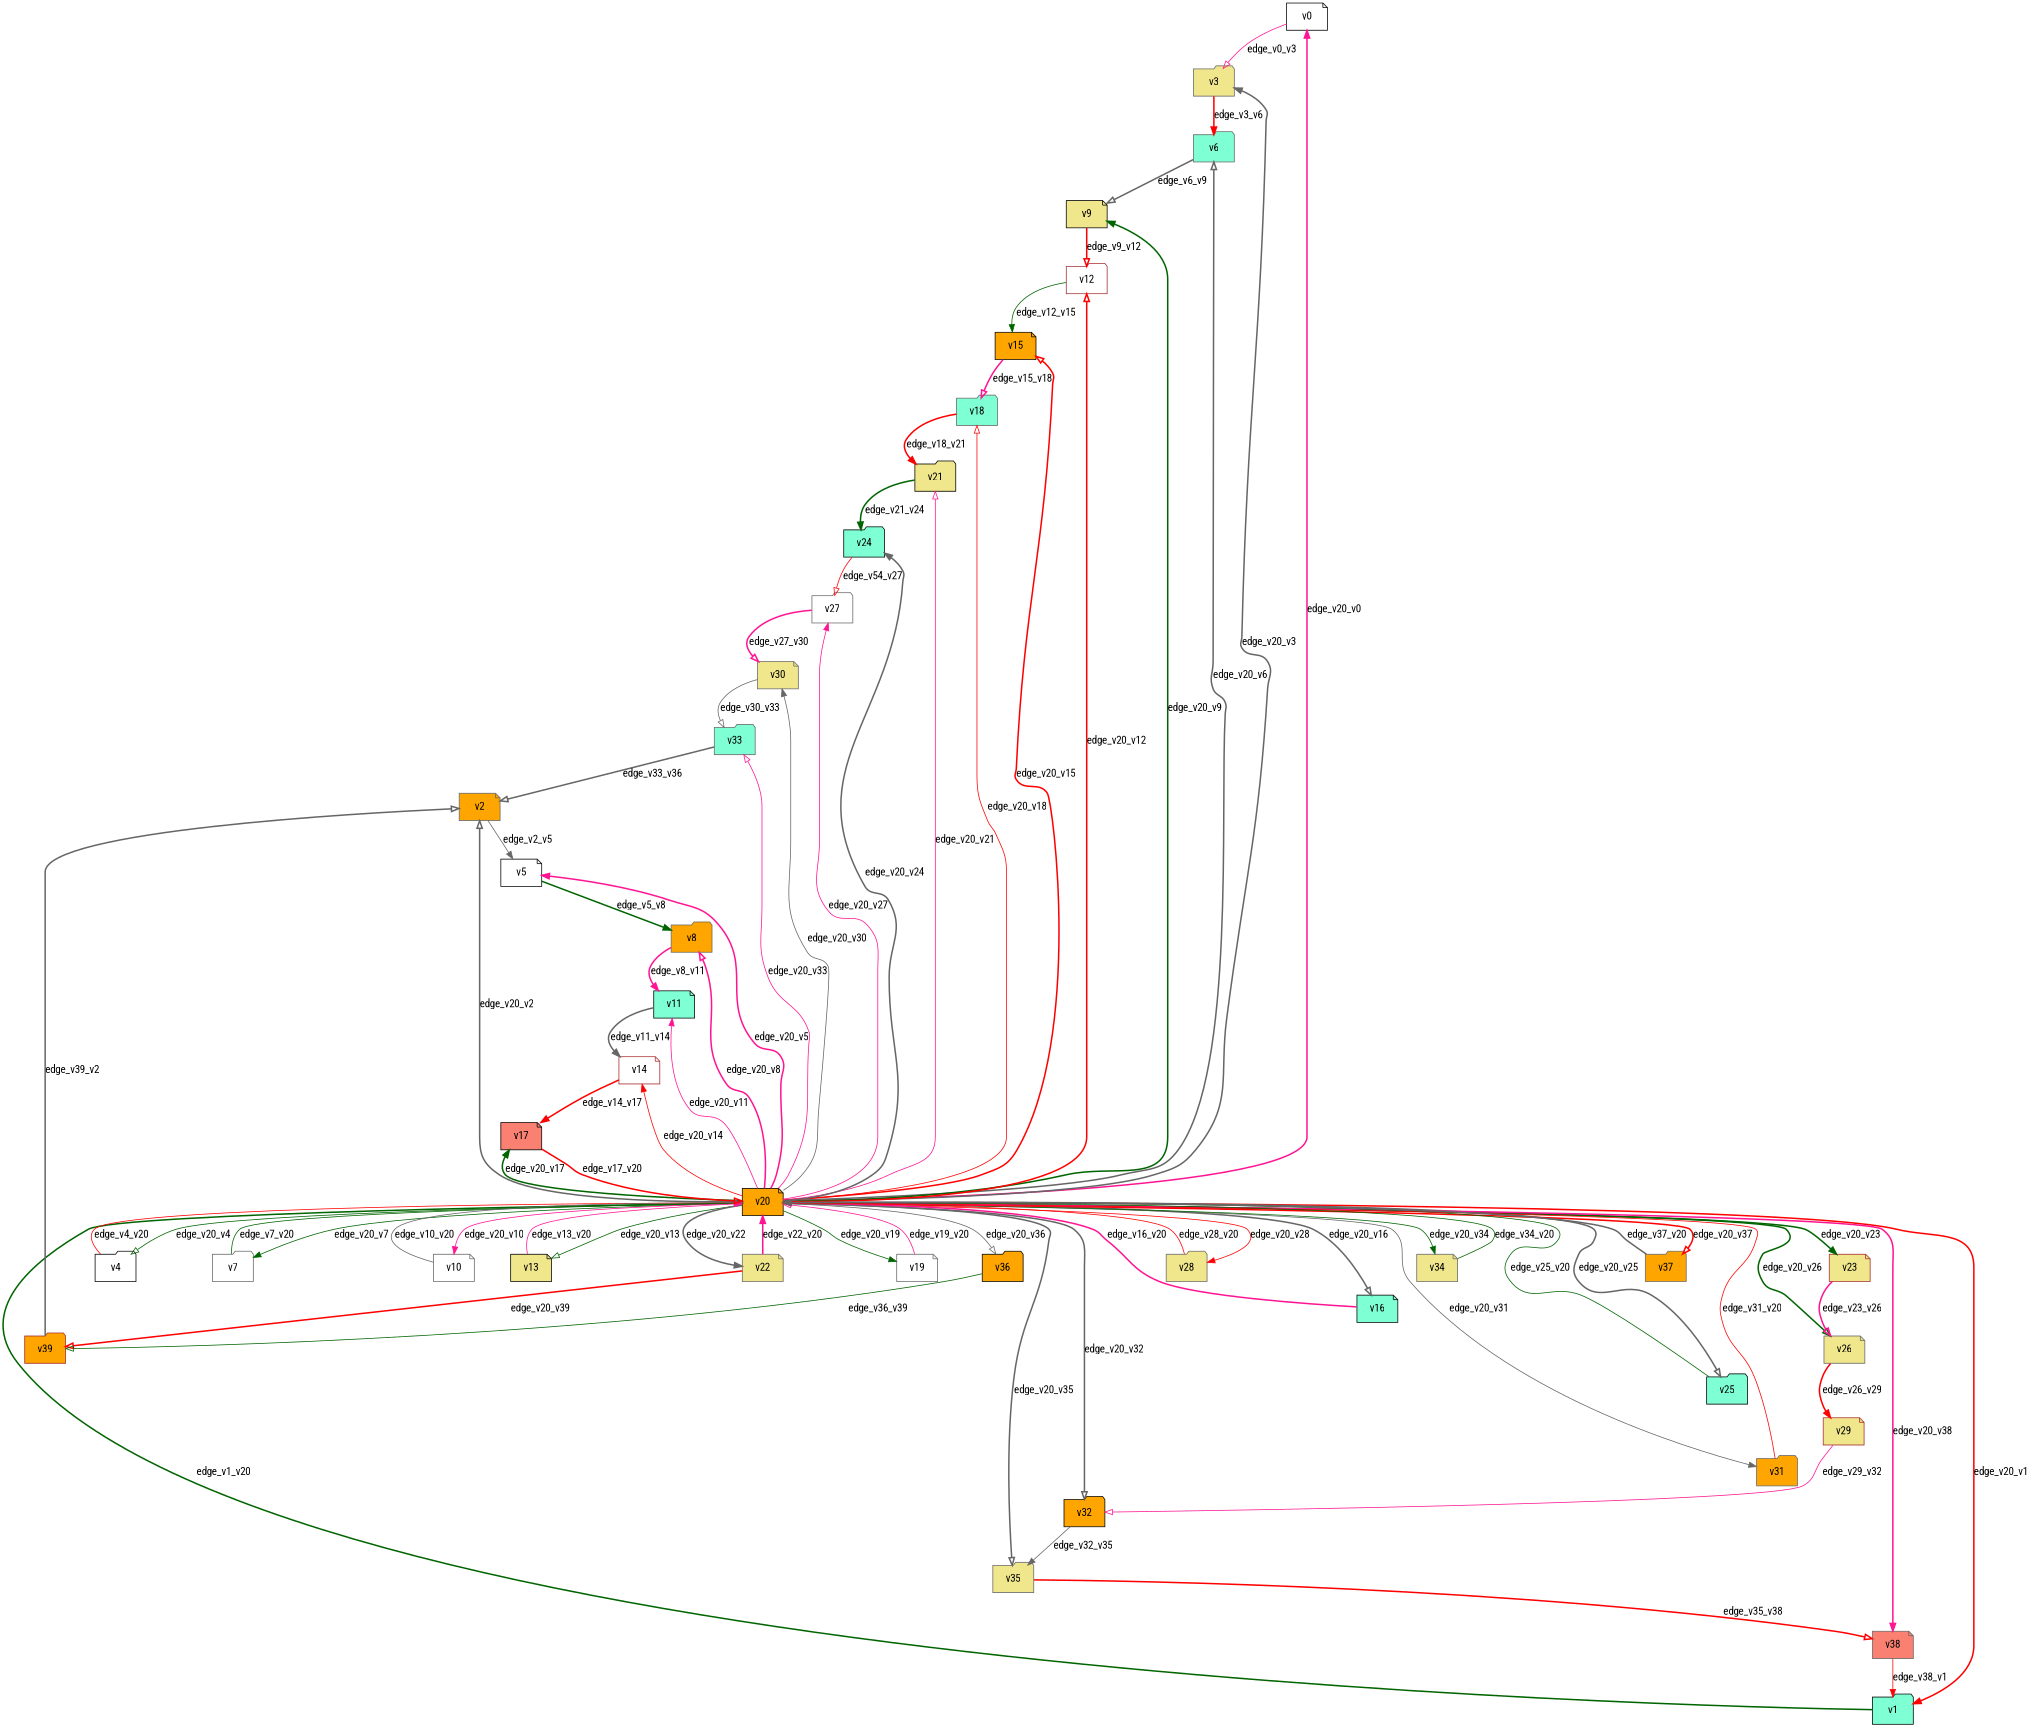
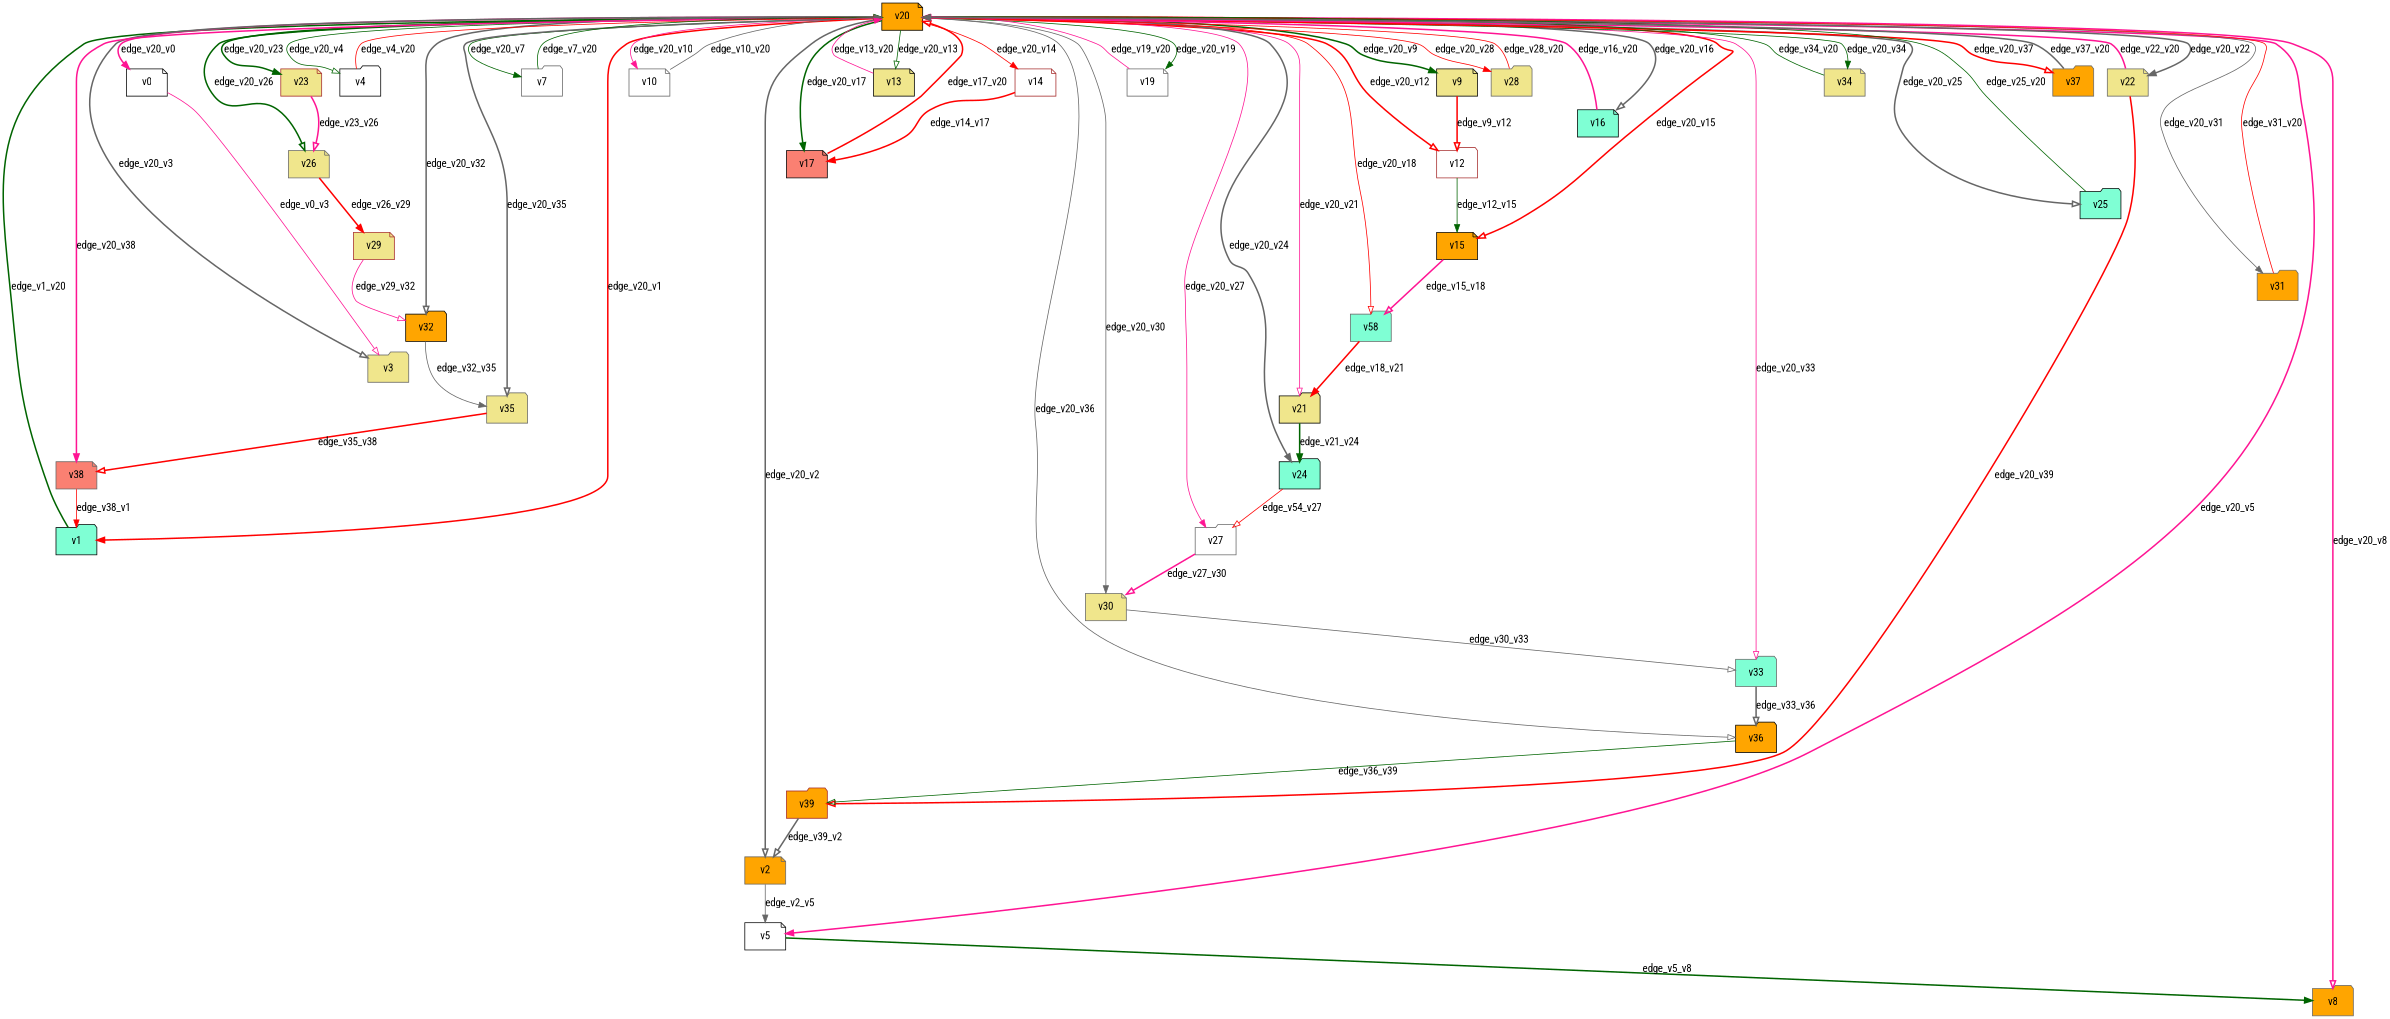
  digraph {
    fontname="Roboto Condensed"
    node [color=gray40 fillcolor=khaki fontname="Roboto Condensed" player=0 shape=note style=filled]
    edge [arrowhead=normal color=gray40 discount=0.029 fontname="Roboto Condensed" style=bold weight=2.67]
    v0 [color=black fillcolor=white]
    v3 [player=1 shape=folder]
-   v6 [fillcolor=aquamarine shape=folder]
    v1 [color=black fillcolor=aquamarine player=1 shape=folder]
    v20 [color=black fillcolor=orange]
    v2 [fillcolor=orange]
    v5 [color=black fillcolor=white player=1]
    v4 [color=black fillcolor=white shape=folder]
    v8 [fillcolor=orange shape=folder]
    v9 [color=black player=1]
    v7 [fillcolor=white player=1 shape=folder]
-   v11 [color=black fillcolor=aquamarine player=1]
    v12 [color=brown fillcolor=white shape=folder]
    v10 [fillcolor=white]
    v14 [color=brown fillcolor=white]
    v15 [color=black fillcolor=orange player=1]
    v13 [color=black player=1]
    v17 [color=black fillcolor=salmon player=1]
-   v18 [fillcolor=aquamarine shape=folder]
+   v18 [fillcolor=aquamarine shape=folder label=v58]
    v16 [color=black fillcolor=aquamarine]
    v21 [color=black player=1 shape=folder]
    v19 [fillcolor=white player=1]
    v22
    v23 [color=brown player=1]
    v24 [color=black fillcolor=aquamarine shape=folder]
    v25 [color=black fillcolor=aquamarine player=1 shape=folder]
    v26
    v27 [fillcolor=white player=1 shape=folder]
    v28 [shape=folder]
    v30
    v31 [fillcolor=orange player=1 shape=folder]
    v32 [color=black fillcolor=orange shape=folder]
    v33 [fillcolor=aquamarine player=1 shape=folder]
    v34
    v35 [player=1 shape=folder]
    v36 [color=black fillcolor=orange shape=folder]
    v37 [fillcolor=orange player=1 shape=folder]
    v38 [fillcolor=salmon]
    v39 [color=brown fillcolor=orange player=1 shape=folder]
    v29 [color=brown player=1]
    v0 -> v3 [arrowhead=onormal color=deeppink label=edge_v0_v3 style=solid weight=-0.18]
-   v3 -> v6 [color=red label=edge_v3_v6 weight=3.83]
-   v6 -> v9 [arrowhead=onormal label=edge_v6_v9 weight=-1.74]
    v1 -> v20 [color=darkgreen label=edge_v1_v20 weight=0.03]
    v20 -> v0 [color=deeppink label=edge_v20_v0 weight=3.34]
-   v20 -> v3 [label=edge_v20_v3 weight=-3.22]
-   v20 -> v6 [arrowhead=onormal label=edge_v20_v6 weight=-4.59]
+   v20 -> v3 [arrowhead=onormal label=edge_v20_v3 weight=-3.22]
    v20 -> v1 [color=red label=edge_v20_v1 weight=1.17]
    v20 -> v2 [arrowhead=onormal label=edge_v20_v2 weight=8.74]
    v20 -> v5 [color=deeppink label=edge_v20_v5 weight=-4.61]
    v20 -> v4 [arrowhead=onormal color=darkgreen label=edge_v20_v4 style=solid weight=2.65]
    v20 -> v8 [arrowhead=onormal color=deeppink label=edge_v20_v8 weight=2.09]
    v20 -> v9 [color=darkgreen label=edge_v20_v9 weight=2.37]
    v20 -> v7 [color=darkgreen label=edge_v20_v7 style=solid weight=6.25]
-   v20 -> v11 [color=deeppink label=edge_v20_v11 style=solid weight=2.66]
    v20 -> v12 [arrowhead=onormal color=red label=edge_v20_v12 weight=2.02]
    v20 -> v10 [color=deeppink label=edge_v20_v10 style=solid]
    v20 -> v14 [color=red label=edge_v20_v14 style=solid weight=9.87]
    v20 -> v15 [arrowhead=onormal color=red label=edge_v20_v15 weight=-1.04]
    v20 -> v13 [arrowhead=onormal color=darkgreen label=edge_v20_v13 style=solid weight=9.17]
    v20 -> v17 [color=darkgreen label=edge_v20_v17 weight=6.44]
    v20 -> v18 [arrowhead=onormal color=red label=edge_v20_v18 style=solid weight=1.49]
    v20 -> v16 [arrowhead=onormal label=edge_v20_v16 weight=-1.43]
    v20 -> v21 [arrowhead=onormal color=deeppink label=edge_v20_v21 style=solid weight=7.45]
    v20 -> v19 [color=darkgreen label=edge_v20_v19 style=solid weight=0.86]
    v20 -> v22 [label=edge_v20_v22 weight=1.52]
    v20 -> v23 [color=darkgreen label=edge_v20_v23 weight=-4.53]
    v20 -> v24 [label=edge_v20_v24 weight=-5.47]
    v20 -> v25 [arrowhead=onormal label=edge_v20_v25 weight=-2.37]
    v20 -> v26 [arrowhead=onormal color=darkgreen label=edge_v20_v26 weight=-3.82]
    v20 -> v27 [color=deeppink label=edge_v20_v27 style=solid weight=1.42]
    v20 -> v28 [color=red label=edge_v20_v28 style=solid weight=7.93]
    v20 -> v30 [label=edge_v20_v30 style=solid weight=1.59]
    v20 -> v31 [label=edge_v20_v31 style=solid weight=-2.16]
    v20 -> v32 [arrowhead=onormal label=edge_v20_v32 weight=6.28]
    v20 -> v33 [arrowhead=onormal color=deeppink label=edge_v20_v33 style=solid weight=3.46]
    v20 -> v34 [color=darkgreen label=edge_v20_v34 style=solid weight=6.80]
    v20 -> v35 [arrowhead=onormal label=edge_v20_v35 weight=5.29]
    v20 -> v36 [arrowhead=onormal label=edge_v20_v36 style=solid weight=-0.87]
    v20 -> v37 [arrowhead=onormal color=red label=edge_v20_v37 weight=0.54]
    v20 -> v38 [color=deeppink label=edge_v20_v38 weight=8.94]
    v2 -> v5 [label=edge_v2_v5 style=solid weight=3.38]
    v5 -> v8 [color=darkgreen label=edge_v5_v8 weight=1.86]
    v4 -> v20 [color=red label=edge_v4_v20 style=solid weight=3.25]
-   v8 -> v11 [color=deeppink label=edge_v8_v11 weight=0.59]
    v9 -> v12 [arrowhead=onormal color=red label=edge_v9_v12 weight=4.25]
    v7 -> v20 [color=darkgreen label=edge_v7_v20 style=solid weight=8.29]
-   v11 -> v14 [label=edge_v11_v14 weight=-0.66]
    v12 -> v15 [color=darkgreen label=edge_v12_v15 style=solid weight=1.22]
    v10 -> v20 [label=edge_v10_v20 style=solid weight=1.63]
    v14 -> v17 [color=red label=edge_v14_v17]
    v15 -> v18 [arrowhead=onormal color=deeppink label=edge_v15_v18 weight=-0.46]
    v13 -> v20 [color=deeppink label=edge_v13_v20 style=solid weight=10.76]
    v17 -> v20 [arrowhead=onormal color=red label=edge_v17_v20 weight=-0.14]
    v18 -> v21 [color=red label=edge_v18_v21 weight=-2.22]
    v16 -> v20 [arrowhead=onormal color=deeppink label=edge_v16_v20 weight=0.26]
    v21 -> v24 [color=darkgreen label=edge_v21_v24 weight=2.19]
    v19 -> v20 [arrowhead=onormal color=deeppink label=edge_v19_v20 style=solid weight=3.75]
    v22 -> v20 [color=deeppink label=edge_v22_v20 weight=4.17]
    v22 -> v39 [arrowhead=onormal color=red label=edge_v20_v39 weight=-4.18]
    v23 -> v26 [arrowhead=onormal color=deeppink label=edge_v23_v26 weight=-1.34]
    v24 -> v27 [arrowhead=onormal color=red label=edge_v54_v27 style=solid weight=1.66]
    v25 -> v20 [arrowhead=onormal color=darkgreen label=edge_v25_v20 style=solid weight=0.46]
    v26 -> v29 [color=red label=edge_v26_v29 weight=-2.37]
    v27 -> v30 [arrowhead=onormal color=deeppink label=edge_v27_v30 weight=-2.59]
    v28 -> v20 [arrowhead=onormal color=red label=edge_v28_v20 style=solid weight=9.70]
    v30 -> v33 [arrowhead=onormal label=edge_v30_v33 style=solid weight=-0.88]
    v31 -> v20 [color=red label=edge_v31_v20 style=solid weight=-1.28]
    v32 -> v35 [label=edge_v32_v35 style=solid weight=-0.97]
-   v33 -> v2 [arrowhead=onormal label=edge_v33_v36 weight=3.06]
+   v33 -> v36 [arrowhead=onormal label=edge_v33_v36 weight=3.06]
    v34 -> v20 [color=darkgreen label=edge_v34_v20 style=solid weight=3.89]
    v35 -> v38 [arrowhead=onormal color=red label=edge_v35_v38 weight=-2.46]
    v36 -> v39 [arrowhead=onormal color=darkgreen label=edge_v36_v39 style=solid weight=-0.60]
    v37 -> v20 [label=edge_v37_v20 weight=2.00]
    v38 -> v1 [color=red label=edge_v38_v1 style=solid weight=6.41]
    v39 -> v2 [arrowhead=onormal label=edge_v39_v2 weight=5.30]
    v29 -> v32 [arrowhead=onormal color=deeppink label=edge_v29_v32 style=solid weight=-1.38]
  }
